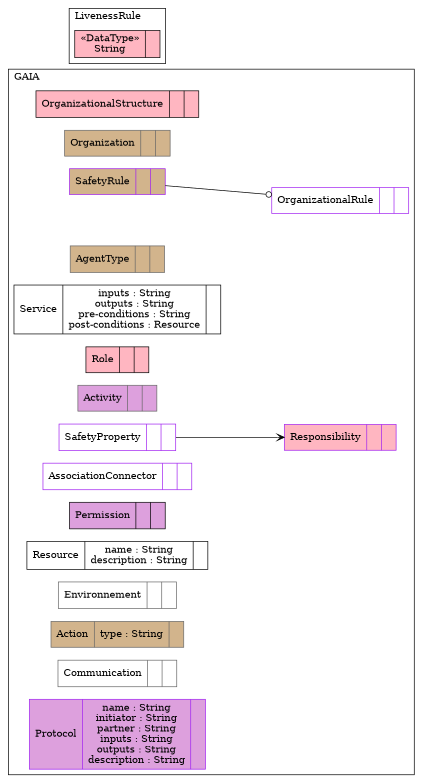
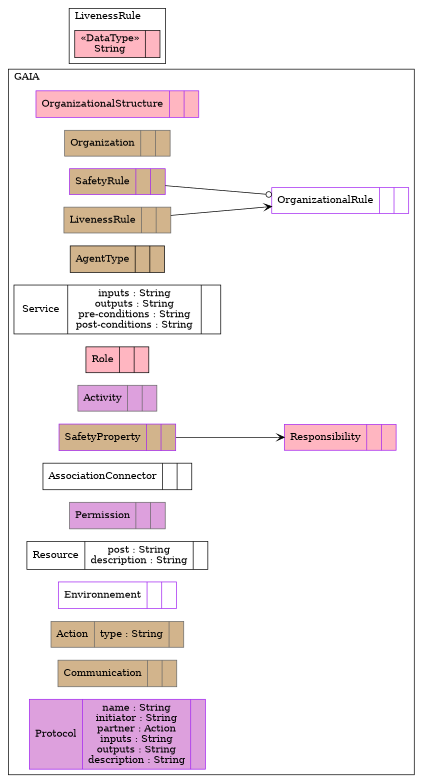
  digraph {
    compound=true
    labeljust=l
    labelloc=t
    nodeSep=0.75
    rankdir=LR
    node [color=purple fillcolor=white shape=record style=filled]
    edge [arrowhead=vee constraint=true group=OrganizationalRule minlen=2]
-   n1 [color=black fillcolor=lightpink label="{OrganizationalStructure| | }"]
+   n1 [fillcolor=lightpink label="{OrganizationalStructure| | }"]
    n2 [color=gray40 fillcolor=tan label="{Organization| | }"]
    n3 [label="{OrganizationalRule| | }"]
    n4 [fillcolor=tan label="{SafetyRule| | }"]
-   n6 [color=gray40 fillcolor=tan label="{AgentType| | }"]
-   n7 [color=black label="{Service|inputs : String\noutputs : String\npre-conditions : String\npost-conditions : Resource| }"]
+   n5 [color=gray40 fillcolor=tan label="{LivenessRule| | }"]
+   n6 [color=black fillcolor=tan label="{AgentType| | }"]
+   n7 [color=black label="{Service|inputs : String\noutputs : String\npre-conditions : String\npost-conditions : String| }"]
    n8 [color=black fillcolor=lightpink label="{Role| | }"]
    n9 [color=gray40 fillcolor=plum label="{Activity| | }"]
    n10 [fillcolor=lightpink label="{Responsibility| | }"]
-   n11 [label="{SafetyProperty| | }"]
-   n12 [label="{AssociationConnector| | }"]
-   n13 [color=black fillcolor=plum label="{Permission| | }"]
-   n14 [color=black label="{Resource|name : String\ndescription : String| }"]
-   n15 [color=gray40 label="{Environnement| | }"]
+   n11 [fillcolor=tan label="{SafetyProperty| | }"]
+   n12 [color=black label="{AssociationConnector| | }"]
+   n13 [color=gray40 fillcolor=plum label="{Permission| | }"]
+   n14 [color=black label="{Resource|post : String\ndescription : String| }"]
+   n15 [label="{Environnement| | }"]
    n16 [color=gray40 fillcolor=tan label="{Action|type : String| }"]
-   n17 [color=gray40 label="{Communication| | }"]
-   n18 [fillcolor=plum label="{Protocol|name : String\ninitiator : String\npartner : String\ninputs : String\noutputs : String\ndescription : String| }"]
+   n17 [color=gray40 fillcolor=tan label="{Communication| | }"]
+   n18 [fillcolor=plum label="{Protocol|name : String\ninitiator : String\npartner : Action\ninputs : String\noutputs : String\ndescription : String| }"]
    n19 [color=black fillcolor=lightpink label="{&#171;DataType&#187;\nString|}"]
    subgraph cluster_1 {
      color=black
      label=GAIA
      n1
      n2
      n3
      n4
+     n5
      n6
      n7
      n8
      n9
      n10
      n11
      n12
      n13
      n14
      n15
      n16
      n17
      n18
    }
    subgraph cluster_2 {
      color=black
      label=LivenessRule
      n19
    }
    n4 -> n3 [arrowhead=odot]
+   n5 -> n3
    n11 -> n10 [group=Responsibility]
  }
